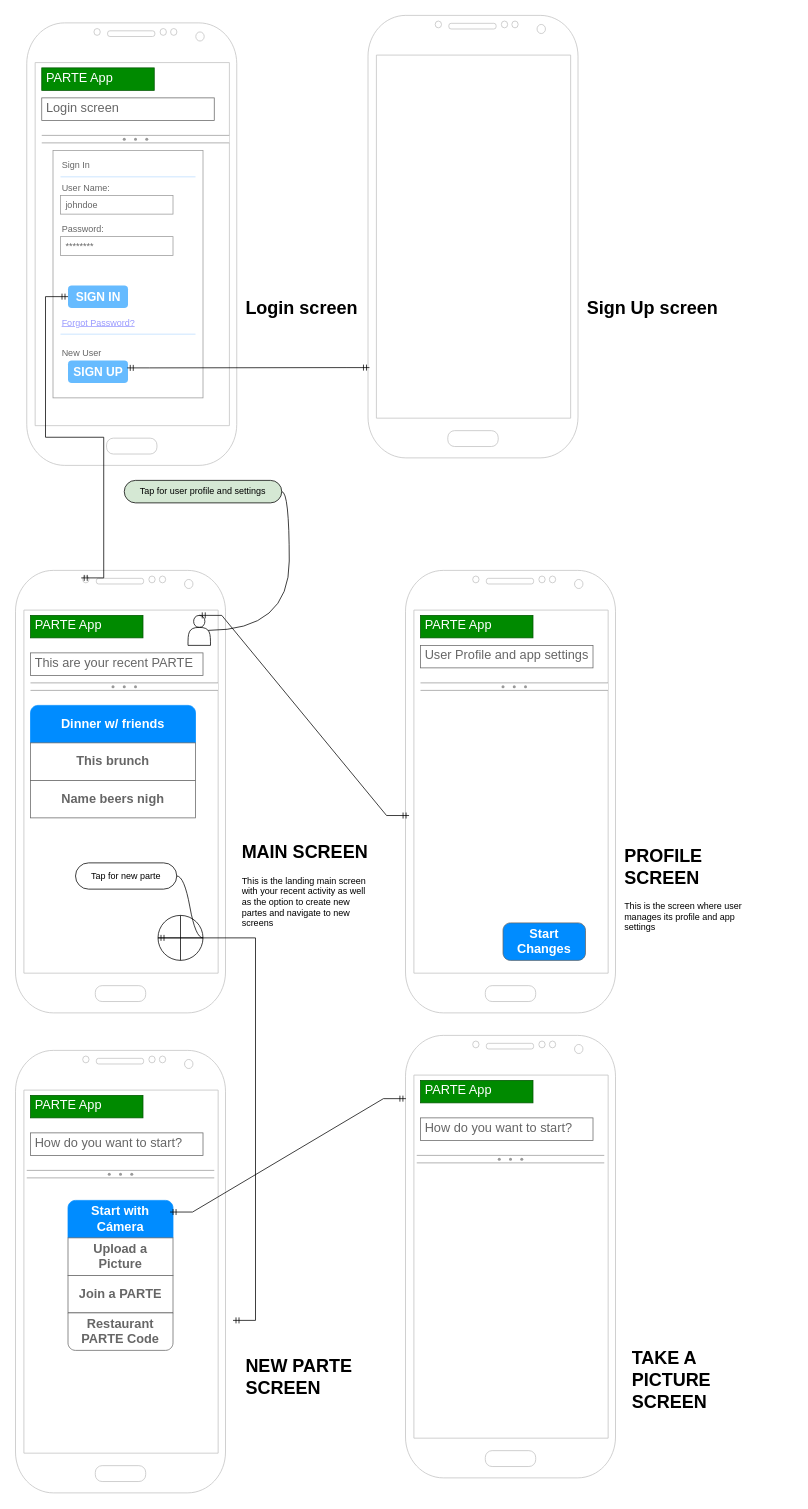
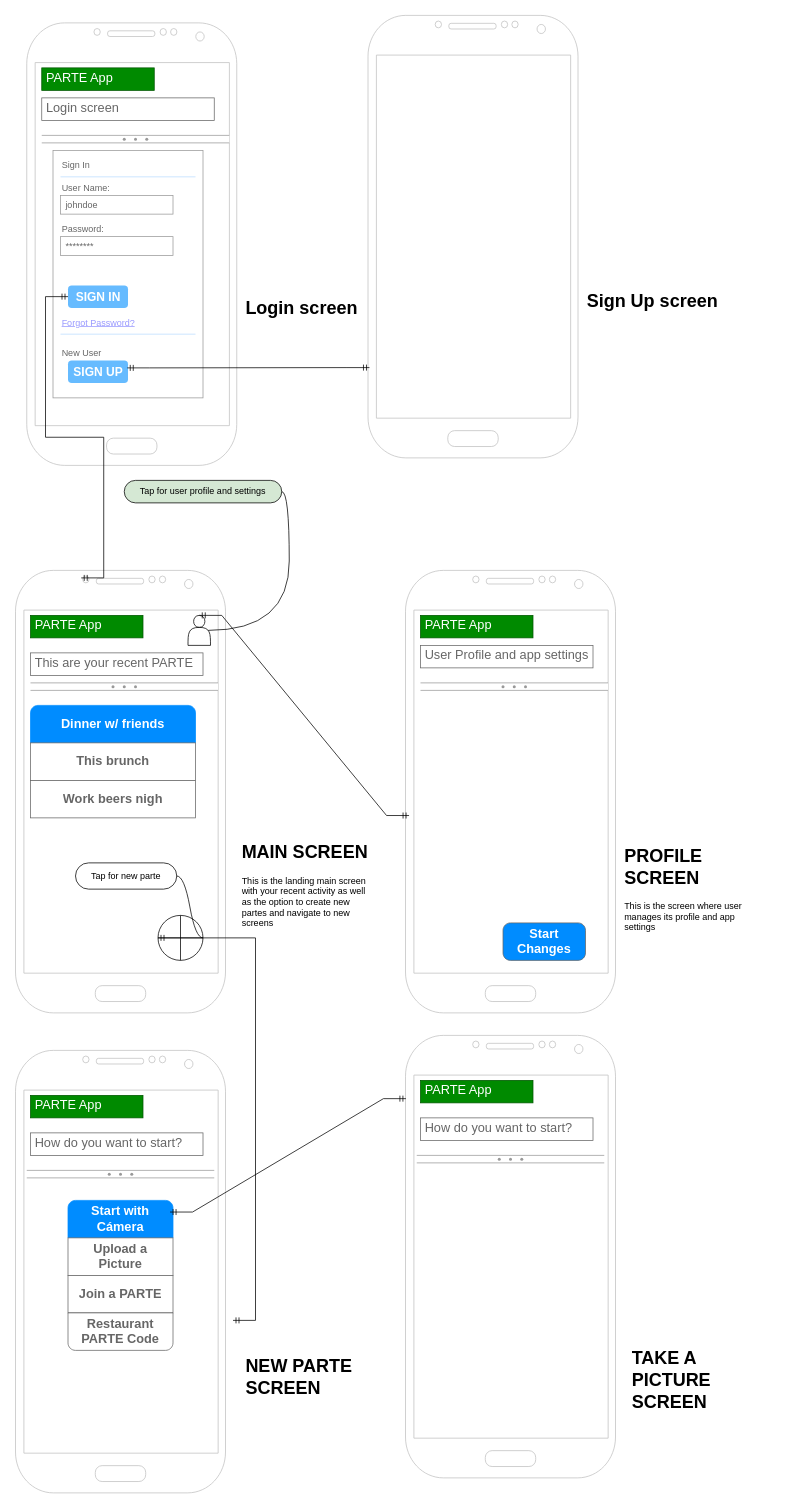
  <mxCell id="0" />
  <mxCell id="1" parent="0" />
  <mxCell id="2" value="" style="verticalLabelPosition=bottom;verticalAlign=top;html=1;shadow=0;dashed=0;strokeWidth=1;shape=mxgraph.android.phone2;strokeColor=#c0c0c0;" parent="1" vertex="1"><mxGeometry x="20" y="760" width="280" height="590" as="geometry" /></mxCell>
  <mxCell id="3" value="PARTE App" style="strokeWidth=1;shadow=0;dashed=0;align=center;html=1;shape=mxgraph.mockup.text.textBox;fontColor=#ffffff;align=left;fontSize=17;spacingLeft=4;spacingTop=-3;whiteSpace=wrap;strokeColor=#005700;mainText=;fillColor=#008a00;" parent="1" vertex="1"><mxGeometry x="40" y="820" width="150" height="30" as="geometry" /></mxCell>
  <mxCell id="4" value="This are your recent PARTE" style="strokeWidth=1;shadow=0;dashed=0;align=center;html=1;shape=mxgraph.mockup.text.textBox;fontColor=#666666;align=left;fontSize=17;spacingLeft=4;spacingTop=-3;whiteSpace=wrap;strokeColor=#666666;mainText=" parent="1" vertex="1"><mxGeometry x="40" y="870" width="230" height="30" as="geometry" /></mxCell>
  <mxCell id="5" value="" style="swimlane;shape=mxgraph.bootstrap.anchor;strokeColor=#666666;fillColor=#ffffff;fontColor=#666666;fontStyle=0;childLayout=stackLayout;horizontal=1;startSize=0;horizontalStack=0;resizeParent=1;resizeParentMax=0;resizeLast=0;collapsible=0;marginBottom=0;whiteSpace=wrap;html=1;" parent="1" vertex="1"><mxGeometry x="40" y="940" width="220" height="150" as="geometry" /></mxCell>
  <mxCell id="6" value="Dinner w/ friends" style="text;strokeColor=#008CFF;align=center;verticalAlign=middle;spacingLeft=10;spacingRight=10;overflow=hidden;points=[[0,0.5],[1,0.5]];portConstraint=eastwest;rotatable=0;whiteSpace=wrap;html=1;shape=mxgraph.mockup.topButton;rSize=10;fillColor=#008CFF;fontColor=#ffffff;fontSize=17;fontStyle=1;" parent="5" vertex="1"><mxGeometry width="220" height="50" as="geometry" /></mxCell>
  <mxCell id="7" value="This brunch" style="text;strokeColor=inherit;align=center;verticalAlign=middle;spacingLeft=10;spacingRight=10;overflow=hidden;points=[[0,0.5],[1,0.5]];portConstraint=eastwest;rotatable=0;whiteSpace=wrap;html=1;rSize=5;fillColor=inherit;fontColor=inherit;fontSize=17;fontStyle=1;" parent="5" vertex="1"><mxGeometry y="50" width="220" height="50" as="geometry" /></mxCell>
- <mxCell id="8" value="Name beers nigh" style="text;strokeColor=inherit;align=center;verticalAlign=middle;spacingLeft=10;spacingRight=10;overflow=hidden;points=[[0,0.5],[1,0.5]];portConstraint=eastwest;rotatable=0;whiteSpace=wrap;html=1;rSize=5;fillColor=inherit;fontColor=inherit;fontSize=17;fontStyle=1;" parent="5" vertex="1"><mxGeometry y="100" width="220" height="50" as="geometry" /></mxCell>
+ <mxCell id="8" value="Work beers nigh" style="text;strokeColor=inherit;align=center;verticalAlign=middle;spacingLeft=10;spacingRight=10;overflow=hidden;points=[[0,0.5],[1,0.5]];portConstraint=eastwest;rotatable=0;whiteSpace=wrap;html=1;rSize=5;fillColor=inherit;fontColor=inherit;fontSize=17;fontStyle=1;" parent="5" vertex="1"><mxGeometry y="100" width="220" height="50" as="geometry" /></mxCell>
  <mxCell id="9" value="" style="shape=orEllipse;perimeter=ellipsePerimeter;whiteSpace=wrap;html=1;backgroundOutline=1;" parent="1" vertex="1"><mxGeometry x="210" y="1220" width="60" height="60" as="geometry" /></mxCell>
  <mxCell id="10" value="Tap for new parte" style="whiteSpace=wrap;html=1;rounded=1;arcSize=50;align=center;verticalAlign=middle;strokeWidth=1;autosize=1;spacing=4;treeFolding=1;treeMoving=1;newEdgeStyle={&quot;edgeStyle&quot;:&quot;entityRelationEdgeStyle&quot;,&quot;startArrow&quot;:&quot;none&quot;,&quot;endArrow&quot;:&quot;none&quot;,&quot;segment&quot;:10,&quot;curved&quot;:1,&quot;sourcePerimeterSpacing&quot;:0,&quot;targetPerimeterSpacing&quot;:0};" parent="1" vertex="1"><mxGeometry x="100" y="1150" width="135" height="35" as="geometry" /></mxCell>
  <mxCell id="11" value="" style="edgeStyle=entityRelationEdgeStyle;startArrow=none;endArrow=none;segment=10;curved=1;sourcePerimeterSpacing=0;targetPerimeterSpacing=0;rounded=0;exitX=1;exitY=0.5;exitDx=0;exitDy=0;" parent="1" source="9" target="10" edge="1"><mxGeometry relative="1" as="geometry"><mxPoint x="260" y="1232" as="sourcePoint" /></mxGeometry></mxCell>
  <mxCell id="12" value="" style="verticalLabelPosition=bottom;verticalAlign=top;html=1;shadow=0;dashed=0;strokeWidth=1;shape=mxgraph.android.phone2;strokeColor=#c0c0c0;" vertex="1" parent="1"><mxGeometry x="20" y="1400" width="280" height="590" as="geometry" /></mxCell>
  <mxCell id="13" value="PARTE App" style="strokeWidth=1;shadow=0;dashed=0;align=center;html=1;shape=mxgraph.mockup.text.textBox;fontColor=#ffffff;align=left;fontSize=17;spacingLeft=4;spacingTop=-3;whiteSpace=wrap;strokeColor=#005700;mainText=;fillColor=#008a00;" vertex="1" parent="1"><mxGeometry x="40" y="1460" width="150" height="30" as="geometry" /></mxCell>
  <mxCell id="14" value="How do you want to start?" style="strokeWidth=1;shadow=0;dashed=0;align=center;html=1;shape=mxgraph.mockup.text.textBox;fontColor=#666666;align=left;fontSize=17;spacingLeft=4;spacingTop=-3;whiteSpace=wrap;strokeColor=#666666;mainText=" vertex="1" parent="1"><mxGeometry x="40" y="1510" width="230" height="30" as="geometry" /></mxCell>
  <mxCell id="15" value="&lt;h1 style=&quot;margin-top: 0px;&quot;&gt;MAIN SCREEN&lt;/h1&gt;&lt;p&gt;This is the landing main screen with your recent activity as well as the option to create new partes and navigate to new screens&lt;/p&gt;" style="text;html=1;whiteSpace=wrap;overflow=hidden;rounded=0;" vertex="1" parent="1"><mxGeometry x="320" y="1115" width="180" height="120" as="geometry" /></mxCell>
  <mxCell id="16" value="" style="verticalLabelPosition=bottom;verticalAlign=top;html=1;shadow=0;dashed=0;strokeWidth=1;shape=mxgraph.android.phone2;strokeColor=#c0c0c0;" vertex="1" parent="1"><mxGeometry x="540" y="760" width="280" height="590" as="geometry" /></mxCell>
  <mxCell id="17" value="PARTE App" style="strokeWidth=1;shadow=0;dashed=0;align=center;html=1;shape=mxgraph.mockup.text.textBox;fontColor=#ffffff;align=left;fontSize=17;spacingLeft=4;spacingTop=-3;whiteSpace=wrap;strokeColor=#005700;mainText=;fillColor=#008a00;" vertex="1" parent="1"><mxGeometry x="560" y="820" width="150" height="30" as="geometry" /></mxCell>
  <mxCell id="18" value="" style="shape=actor;whiteSpace=wrap;html=1;" vertex="1" parent="1"><mxGeometry x="250" y="820" width="30" height="40" as="geometry" /></mxCell>
  <mxCell id="19" value="Tap for user profile and settings" style="whiteSpace=wrap;html=1;rounded=1;arcSize=50;align=center;verticalAlign=middle;strokeWidth=1;autosize=1;spacing=4;treeFolding=1;treeMoving=1;newEdgeStyle={&quot;edgeStyle&quot;:&quot;entityRelationEdgeStyle&quot;,&quot;startArrow&quot;:&quot;none&quot;,&quot;endArrow&quot;:&quot;none&quot;,&quot;segment&quot;:10,&quot;curved&quot;:1,&quot;sourcePerimeterSpacing&quot;:0,&quot;targetPerimeterSpacing&quot;:0};fillColor=#d5e8d4;" vertex="1" parent="1"><mxGeometry x="165" y="640" width="210" height="30" as="geometry" /></mxCell>
  <mxCell id="20" value="" style="edgeStyle=entityRelationEdgeStyle;startArrow=none;endArrow=none;segment=10;curved=1;sourcePerimeterSpacing=0;targetPerimeterSpacing=0;rounded=0;exitX=0.9;exitY=0.5;exitDx=0;exitDy=0;exitPerimeter=0;" edge="1" parent="1" target="19" source="18"><mxGeometry relative="1" as="geometry"><mxPoint x="355" y="730" as="sourcePoint" /><Array as="points"><mxPoint x="270" y="840" /></Array></mxGeometry></mxCell>
  <mxCell id="21" value="User Profile and app settings" style="strokeWidth=1;shadow=0;dashed=0;align=center;html=1;shape=mxgraph.mockup.text.textBox;fontColor=#666666;align=left;fontSize=17;spacingLeft=4;spacingTop=-3;whiteSpace=wrap;strokeColor=#666666;mainText=" vertex="1" parent="1"><mxGeometry x="560" y="860" width="230" height="30" as="geometry" /></mxCell>
  <mxCell id="22" value="" style="edgeStyle=entityRelationEdgeStyle;fontSize=12;html=1;endArrow=ERmandOne;startArrow=ERmandOne;rounded=0;exitX=0.5;exitY=0;exitDx=0;exitDy=0;entryX=0.017;entryY=0.554;entryDx=0;entryDy=0;entryPerimeter=0;" edge="1" parent="1" source="18" target="16"><mxGeometry width="100" height="100" relative="1" as="geometry"><mxPoint x="310" y="1050" as="sourcePoint" /><mxPoint x="410" y="950" as="targetPoint" /><Array as="points"><mxPoint x="380" y="1080" /><mxPoint x="350" y="1060" /></Array></mxGeometry></mxCell>
  <mxCell id="23" value="&lt;h1 style=&quot;margin-top: 0px;&quot;&gt;PROFILE SCREEN&lt;/h1&gt;&lt;p&gt;This is the screen where user manages its profile and app settings&lt;/p&gt;" style="text;html=1;whiteSpace=wrap;overflow=hidden;rounded=0;" vertex="1" parent="1"><mxGeometry x="830" width="180" height="120" as="geometry" y="1120" /></mxCell>
  <mxCell id="24" value="" style="edgeStyle=entityRelationEdgeStyle;fontSize=12;html=1;endArrow=ERmandOne;startArrow=ERmandOne;rounded=0;entryX=0;entryY=0.5;entryDx=0;entryDy=0;" edge="1" parent="1" target="9"><mxGeometry width="100" height="100" relative="1" as="geometry"><mxPoint x="310" y="1760" as="sourcePoint" /><mxPoint x="540" y="1520" as="targetPoint" /></mxGeometry></mxCell>
  <mxCell id="25" value="" style="verticalLabelPosition=bottom;shadow=0;dashed=0;align=center;html=1;verticalAlign=top;strokeWidth=1;shape=mxgraph.mockup.forms.splitter;strokeColor=#999999;" vertex="1" parent="1"><mxGeometry x="40" y="910" width="250" height="10" as="geometry" /></mxCell>
  <mxCell id="26" value="" style="verticalLabelPosition=bottom;shadow=0;dashed=0;align=center;html=1;verticalAlign=top;strokeWidth=1;shape=mxgraph.mockup.forms.splitter;strokeColor=#999999;" vertex="1" parent="1"><mxGeometry x="560" y="910" width="250" height="10" as="geometry" /></mxCell>
  <mxCell id="27" value="" style="verticalLabelPosition=bottom;shadow=0;dashed=0;align=center;html=1;verticalAlign=top;strokeWidth=1;shape=mxgraph.mockup.forms.splitter;strokeColor=#999999;" vertex="1" parent="1"><mxGeometry x="35" y="1560" width="250" height="10" as="geometry" /></mxCell>
  <mxCell id="28" value="Start Changes" style="strokeWidth=1;shadow=0;dashed=0;align=center;html=1;shape=mxgraph.mockup.buttons.button;strokeColor=#666666;fontColor=#ffffff;mainText=;buttonStyle=round;fontSize=17;fontStyle=1;fillColor=#008cff;whiteSpace=wrap;" vertex="1" parent="1"><mxGeometry x="670" y="1230" width="110" height="50" as="geometry" /></mxCell>
  <mxCell id="29" value="" style="verticalLabelPosition=bottom;verticalAlign=top;html=1;shadow=0;dashed=0;strokeWidth=1;shape=mxgraph.android.phone2;strokeColor=#c0c0c0;" vertex="1" parent="1"><mxGeometry x="35" y="30" width="280" height="590" as="geometry" /></mxCell>
  <mxCell id="30" value="PARTE App" style="strokeWidth=1;shadow=0;dashed=0;align=center;html=1;shape=mxgraph.mockup.text.textBox;fontColor=#ffffff;align=left;fontSize=17;spacingLeft=4;spacingTop=-3;whiteSpace=wrap;strokeColor=#005700;mainText=;fillColor=#008a00;" vertex="1" parent="1"><mxGeometry x="55" y="90" width="150" height="30" as="geometry" /></mxCell>
  <mxCell id="31" value="Login screen" style="strokeWidth=1;shadow=0;dashed=0;align=center;html=1;shape=mxgraph.mockup.text.textBox;fontColor=#666666;align=left;fontSize=17;spacingLeft=4;spacingTop=-3;whiteSpace=wrap;strokeColor=#666666;mainText=" vertex="1" parent="1"><mxGeometry x="55" y="130" width="230" height="30" as="geometry" /></mxCell>
  <mxCell id="32" value="&lt;h1 style=&quot;margin-top: 0px;&quot;&gt;Login screen&lt;/h1&gt;&lt;p&gt;&lt;br&gt;&lt;/p&gt;" style="text;html=1;whiteSpace=wrap;overflow=hidden;rounded=0;" vertex="1" parent="1"><mxGeometry x="325" y="390" width="180" height="120" as="geometry" /></mxCell>
  <mxCell id="33" value="" style="verticalLabelPosition=bottom;shadow=0;dashed=0;align=center;html=1;verticalAlign=top;strokeWidth=1;shape=mxgraph.mockup.forms.splitter;strokeColor=#999999;" vertex="1" parent="1"><mxGeometry x="55" y="180" width="250" height="10" as="geometry" /></mxCell>
  <mxCell id="34" value="" style="strokeWidth=1;shadow=0;dashed=0;align=center;html=1;shape=mxgraph.mockup.forms.rrect;rSize=0;strokeColor=#999999;fillColor=#ffffff;" vertex="1" parent="1"><mxGeometry x="70" y="200" width="200" height="330" as="geometry" /></mxCell>
  <mxCell id="35" value="Sign In" style="strokeWidth=1;shadow=0;dashed=0;align=center;html=1;shape=mxgraph.mockup.forms.anchor;fontSize=12;fontColor=#666666;align=left;resizeWidth=1;spacingLeft=0;" vertex="1" parent="34"><mxGeometry width="100" height="20" relative="1" as="geometry"><mxPoint x="10" y="10" as="offset" /></mxGeometry></mxCell>
  <mxCell id="36" value="" style="shape=line;strokeColor=#ddeeff;strokeWidth=2;html=1;resizeWidth=1;" vertex="1" parent="34"><mxGeometry width="180" height="10" relative="1" as="geometry"><mxPoint x="10" y="30" as="offset" /></mxGeometry></mxCell>
  <mxCell id="37" value="User Name:" style="strokeWidth=1;shadow=0;dashed=0;align=center;html=1;shape=mxgraph.mockup.forms.anchor;fontSize=12;fontColor=#666666;align=left;resizeWidth=1;spacingLeft=0;" vertex="1" parent="34"><mxGeometry width="100" height="20" relative="1" as="geometry"><mxPoint x="10" y="40" as="offset" /></mxGeometry></mxCell>
  <mxCell id="38" value="johndoe" style="strokeWidth=1;shadow=0;dashed=0;align=center;html=1;shape=mxgraph.mockup.forms.rrect;rSize=0;strokeColor=#999999;fontColor=#666666;align=left;spacingLeft=5;resizeWidth=1;" vertex="1" parent="34"><mxGeometry width="150" height="25" relative="1" as="geometry"><mxPoint x="10" y="60" as="offset" /></mxGeometry></mxCell>
  <mxCell id="39" value="Password:" style="strokeWidth=1;shadow=0;dashed=0;align=center;html=1;shape=mxgraph.mockup.forms.anchor;fontSize=12;fontColor=#666666;align=left;resizeWidth=1;spacingLeft=0;" vertex="1" parent="34"><mxGeometry width="100" height="20" relative="1" as="geometry"><mxPoint x="10" y="95" as="offset" /></mxGeometry></mxCell>
  <mxCell id="40" value="********" style="strokeWidth=1;shadow=0;dashed=0;align=center;html=1;shape=mxgraph.mockup.forms.rrect;rSize=0;strokeColor=#999999;fontColor=#666666;align=left;spacingLeft=5;resizeWidth=1;" vertex="1" parent="34"><mxGeometry width="150" height="25" relative="1" as="geometry"><mxPoint x="10" y="115" as="offset" /></mxGeometry></mxCell>
  <mxCell id="41" value="SIGN IN" style="strokeWidth=1;shadow=0;dashed=0;align=center;html=1;shape=mxgraph.mockup.forms.rrect;rSize=5;strokeColor=none;fontColor=#ffffff;fillColor=#66bbff;fontSize=16;fontStyle=1;" vertex="1" parent="34"><mxGeometry y="1" width="80" height="30" relative="1" as="geometry"><mxPoint x="20" y="-150" as="offset" /></mxGeometry></mxCell>
  <mxCell id="42" value="Forgot Password?" style="strokeWidth=1;shadow=0;dashed=0;align=center;html=1;shape=mxgraph.mockup.forms.anchor;fontSize=12;fontColor=#9999ff;align=left;spacingLeft=0;fontStyle=4;resizeWidth=1;" vertex="1" parent="34"><mxGeometry y="1" width="150" height="20" relative="1" as="geometry"><mxPoint x="10" y="-110" as="offset" /></mxGeometry></mxCell>
  <mxCell id="43" value="" style="shape=line;strokeColor=#ddeeff;strokeWidth=2;html=1;resizeWidth=1;" vertex="1" parent="34"><mxGeometry y="1" width="180" height="10" relative="1" as="geometry"><mxPoint x="10" y="-90" as="offset" /></mxGeometry></mxCell>
  <mxCell id="44" value="New User" style="strokeWidth=1;shadow=0;dashed=0;align=center;html=1;shape=mxgraph.mockup.forms.anchor;fontSize=12;fontColor=#666666;align=left;spacingLeft=0;resizeWidth=1;" vertex="1" parent="34"><mxGeometry y="1" width="150" height="20" relative="1" as="geometry"><mxPoint x="10" y="-70" as="offset" /></mxGeometry></mxCell>
  <mxCell id="45" value="SIGN UP" style="strokeWidth=1;shadow=0;dashed=0;align=center;html=1;shape=mxgraph.mockup.forms.rrect;rSize=5;strokeColor=none;fontColor=#ffffff;fillColor=#66bbff;fontSize=16;fontStyle=1;" vertex="1" parent="34"><mxGeometry y="1" width="80" height="30" relative="1" as="geometry"><mxPoint x="20" y="-50" as="offset" /></mxGeometry></mxCell>
  <mxCell id="46" value="" style="edgeStyle=entityRelationEdgeStyle;fontSize=12;html=1;endArrow=ERmandOne;startArrow=ERmandOne;rounded=0;entryX=0.313;entryY=0.017;entryDx=0;entryDy=0;entryPerimeter=0;" edge="1" parent="1" source="41" target="2"><mxGeometry width="100" height="100" relative="1" as="geometry"><mxPoint x="560" y="610" as="sourcePoint" /><mxPoint x="840" y="877" as="targetPoint" /><Array as="points"><mxPoint x="675" y="870" /><mxPoint x="645" y="850" /></Array></mxGeometry></mxCell>
  <mxCell id="47" value="" style="verticalLabelPosition=bottom;verticalAlign=top;html=1;shadow=0;dashed=0;strokeWidth=1;shape=mxgraph.android.phone2;strokeColor=#c0c0c0;" vertex="1" parent="1"><mxGeometry x="490" y="20" width="280" height="590" as="geometry" /></mxCell>
- <mxCell id="48" value="&lt;h1 style=&quot;margin-top: 0px;&quot;&gt;Sign Up screen&lt;/h1&gt;" style="text;html=1;whiteSpace=wrap;overflow=hidden;rounded=0;" vertex="1" parent="1"><mxGeometry x="780" y="390" width="180" height="120" as="geometry" /></mxCell>
+ <mxCell id="48" value="&lt;h1 style=&quot;margin-top: 0px;&quot;&gt;Sign Up screen&lt;/h1&gt;" style="text;html=1;whiteSpace=wrap;overflow=hidden;rounded=0;" vertex="1" parent="1"><mxGeometry x="780" y="380" width="180" height="120" as="geometry" /></mxCell>
  <mxCell id="49" value="" style="edgeStyle=entityRelationEdgeStyle;fontSize=12;html=1;endArrow=ERmandOne;startArrow=ERmandOne;rounded=0;entryX=0.007;entryY=0.796;entryDx=0;entryDy=0;entryPerimeter=0;" edge="1" parent="1" target="47"><mxGeometry width="100" height="100" relative="1" as="geometry"><mxPoint x="169" y="490" as="sourcePoint" /><mxPoint x="488" y="1115" as="targetPoint" /><Array as="points"><mxPoint x="1055" y="1215" /><mxPoint x="1025" y="1195" /></Array></mxGeometry></mxCell>
  <mxCell id="50" value="" style="swimlane;shape=mxgraph.bootstrap.anchor;strokeColor=#666666;fillColor=#ffffff;fontColor=#666666;fontStyle=0;childLayout=stackLayout;horizontal=1;startSize=0;horizontalStack=0;resizeParent=1;resizeParentMax=0;resizeLast=0;collapsible=0;marginBottom=0;whiteSpace=wrap;html=1;" vertex="1" parent="1"><mxGeometry x="90" y="1600" width="140" height="200" as="geometry" /></mxCell>
  <mxCell id="51" value="Start with Cámera" style="text;strokeColor=#008CFF;align=center;verticalAlign=middle;spacingLeft=10;spacingRight=10;overflow=hidden;points=[[0,0.5],[1,0.5]];portConstraint=eastwest;rotatable=0;whiteSpace=wrap;html=1;shape=mxgraph.mockup.topButton;rSize=10;fillColor=#008CFF;fontColor=#ffffff;fontSize=17;fontStyle=1;" vertex="1" parent="50"><mxGeometry width="140" height="50" as="geometry" /></mxCell>
  <mxCell id="52" value="Upload a Picture" style="text;strokeColor=inherit;align=center;verticalAlign=middle;spacingLeft=10;spacingRight=10;overflow=hidden;points=[[0,0.5],[1,0.5]];portConstraint=eastwest;rotatable=0;whiteSpace=wrap;html=1;rSize=5;fillColor=inherit;fontColor=inherit;fontSize=17;fontStyle=1;" vertex="1" parent="50"><mxGeometry y="50" width="140" height="50" as="geometry" /></mxCell>
  <mxCell id="53" value="Join a PARTE" style="text;strokeColor=inherit;align=center;verticalAlign=middle;spacingLeft=10;spacingRight=10;overflow=hidden;points=[[0,0.5],[1,0.5]];portConstraint=eastwest;rotatable=0;whiteSpace=wrap;html=1;rSize=5;fillColor=inherit;fontColor=inherit;fontSize=17;fontStyle=1;" vertex="1" parent="50"><mxGeometry y="100" width="140" height="50" as="geometry" /></mxCell>
  <mxCell id="54" value="Restaurant PARTE Code" style="text;strokeColor=inherit;align=center;verticalAlign=middle;spacingLeft=10;spacingRight=10;overflow=hidden;points=[[0,0.5],[1,0.5]];portConstraint=eastwest;rotatable=0;whiteSpace=wrap;html=1;shape=mxgraph.mockup.bottomButton;rSize=10;fillColor=inherit;fontColor=inherit;fontSize=17;fontStyle=1;" vertex="1" parent="50"><mxGeometry y="150" width="140" height="50" as="geometry" /></mxCell>
  <mxCell id="55" value="" style="verticalLabelPosition=bottom;verticalAlign=top;html=1;shadow=0;dashed=0;strokeWidth=1;shape=mxgraph.android.phone2;strokeColor=#c0c0c0;" vertex="1" parent="1"><mxGeometry x="540" y="1380" width="280" height="590" as="geometry" /></mxCell>
  <mxCell id="56" value="PARTE App" style="strokeWidth=1;shadow=0;dashed=0;align=center;html=1;shape=mxgraph.mockup.text.textBox;fontColor=#ffffff;align=left;fontSize=17;spacingLeft=4;spacingTop=-3;whiteSpace=wrap;strokeColor=#005700;mainText=;fillColor=#008a00;" vertex="1" parent="1"><mxGeometry x="560" y="1440" width="150" height="30" as="geometry" /></mxCell>
  <mxCell id="57" value="How do you want to start?" style="strokeWidth=1;shadow=0;dashed=0;align=center;html=1;shape=mxgraph.mockup.text.textBox;fontColor=#666666;align=left;fontSize=17;spacingLeft=4;spacingTop=-3;whiteSpace=wrap;strokeColor=#666666;mainText=" vertex="1" parent="1"><mxGeometry x="560" y="1490" width="230" height="30" as="geometry" /></mxCell>
  <mxCell id="58" value="" style="verticalLabelPosition=bottom;shadow=0;dashed=0;align=center;html=1;verticalAlign=top;strokeWidth=1;shape=mxgraph.mockup.forms.splitter;strokeColor=#999999;" vertex="1" parent="1"><mxGeometry x="555" y="1540" width="250" height="10" as="geometry" /></mxCell>
  <mxCell id="59" value="" style="edgeStyle=entityRelationEdgeStyle;fontSize=12;html=1;endArrow=ERmandOne;startArrow=ERmandOne;rounded=0;entryX=0.972;entryY=0.311;entryDx=0;entryDy=0;entryPerimeter=0;exitX=0.002;exitY=0.143;exitDx=0;exitDy=0;exitPerimeter=0;" edge="1" parent="1" source="55" target="51"><mxGeometry width="100" height="100" relative="1" as="geometry"><mxPoint x="460" y="2390" as="sourcePoint" /><mxPoint x="360" y="1880" as="targetPoint" /></mxGeometry></mxCell>
  <mxCell id="60" value="&lt;h1 style=&quot;margin-top: 0px;&quot;&gt;NEW PARTE&amp;nbsp; SCREEN&lt;/h1&gt;&lt;p&gt;&lt;br&gt;&lt;/p&gt;" style="text;html=1;whiteSpace=wrap;overflow=hidden;rounded=0;" vertex="1" parent="1"><mxGeometry x="325" y="1800" width="180" height="120" as="geometry" /></mxCell>
  <mxCell id="61" value="&lt;h1 style=&quot;margin-top: 0px;&quot;&gt;TAKE A PICTURE SCREEN&lt;/h1&gt;" style="text;html=1;whiteSpace=wrap;overflow=hidden;rounded=0;" vertex="1" parent="1"><mxGeometry x="840" y="1790" width="180" height="120" as="geometry" /></mxCell>
